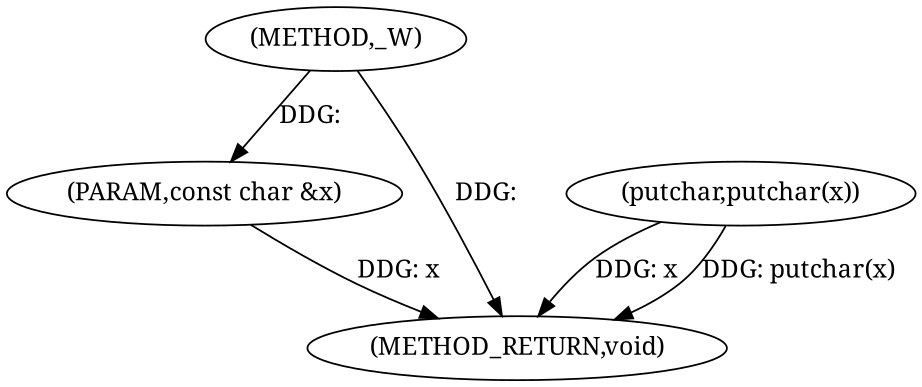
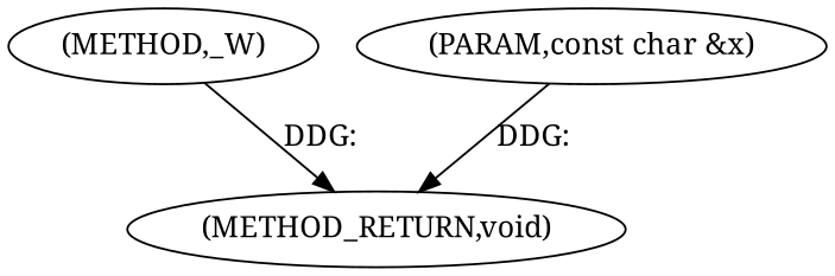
  digraph {
    fontname="Noto Serif"
    node [fontname="Noto Serif"]
    edge [fontname="Noto Serif"]
    n1 [label="(METHOD,_W)"]
    n2 [label="(PARAM,const char &x)"]
    n3 [label="(METHOD_RETURN,void)"]
-   n4 [label="(putchar,putchar(x))"]
-   n1 -> n2 [label="DDG: "]
    n1 -> n3 [label="DDG: "]
-   n2 -> n3 [label="DDG: x"]
-   n4 -> n3 [label="DDG: x"]
-   n4 -> n3 [label="DDG: putchar(x)"]
+   n2 -> n3 [label="DDG: "]
  }
